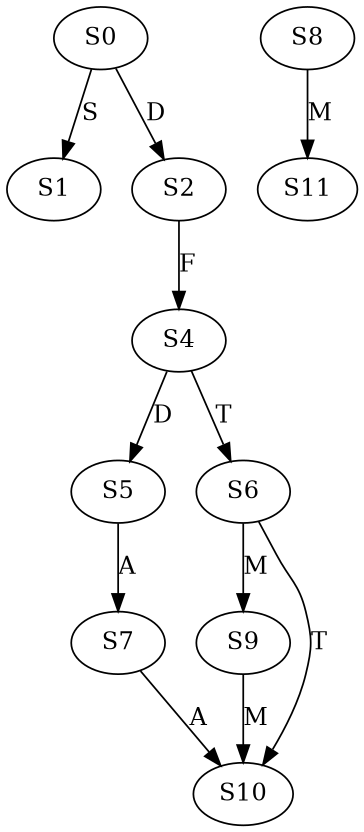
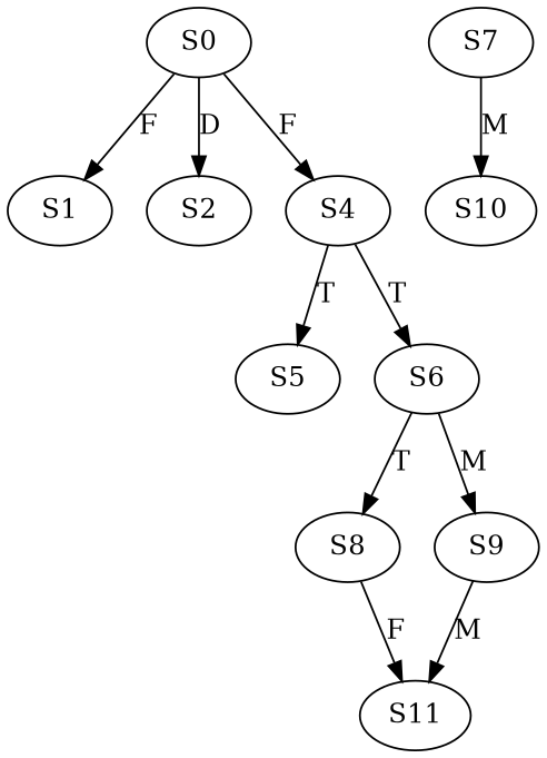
  strict digraph {
    S0
    S1
    S2
    S4
    S5
    S6
    S7
    S8
    S9
    S10
    S11
-   S0 -> S1 [label=S]
+   S0 -> S1 [label=F]
    S0 -> S2 [label=D]
-   S2 -> S4 [label=F]
-   S4 -> S5 [label=D]
+   S0 -> S4 [label=F]
+   S4 -> S5 [label=T]
    S4 -> S6 [label=T]
-   S5 -> S7 [label=A]
-   S6 -> S10 [label=T]
+   S6 -> S8 [label=T]
    S6 -> S9 [label=M]
-   S7 -> S10 [label=A]
-   S8 -> S11 [label=M]
-   S9 -> S10 [label=M]
+   S7 -> S10 [label=M]
+   S8 -> S11 [label=F]
+   S9 -> S11 [label=M]
  }
